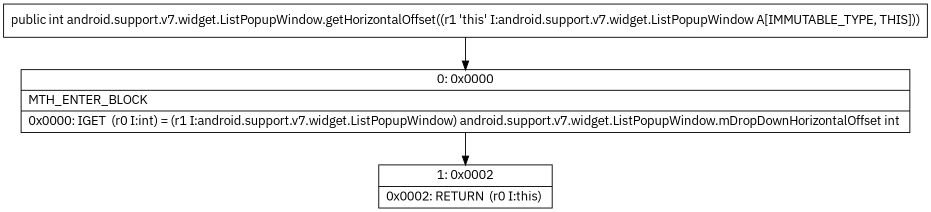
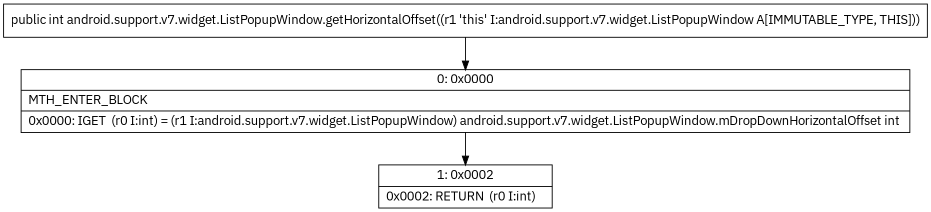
  digraph {
    fontname="IBM Plex Sans"
    node [shape=record fontname="IBM Plex Sans"]
    edge [fontname="IBM Plex Sans"]
    n1 [label="{0\:\ 0x0000|MTH_ENTER_BLOCK\l|0x0000: IGET  (r0 I:int) = (r1 I:android.support.v7.widget.ListPopupWindow) android.support.v7.widget.ListPopupWindow.mDropDownHorizontalOffset int \l}"]
-   n2 [label="{1\:\ 0x0002|0x0002: RETURN  (r0 I:this) \l}"]
+   n2 [label="{1\:\ 0x0002|0x0002: RETURN  (r0 I:int) \l}"]
    n3 [label="{public int android.support.v7.widget.ListPopupWindow.getHorizontalOffset((r1 'this' I:android.support.v7.widget.ListPopupWindow A[IMMUTABLE_TYPE, THIS])) }"]
    n1 -> n2
    n3 -> n1
  }
